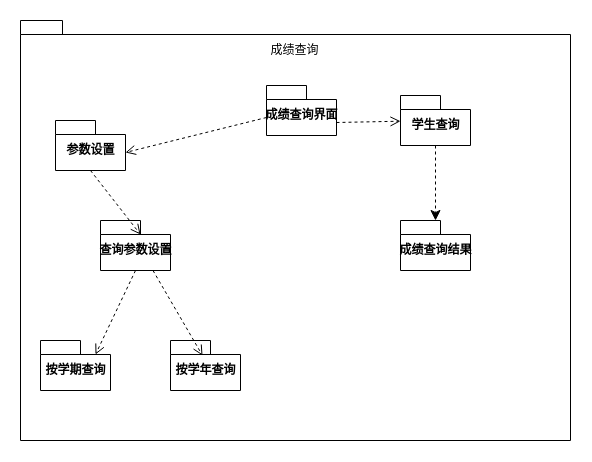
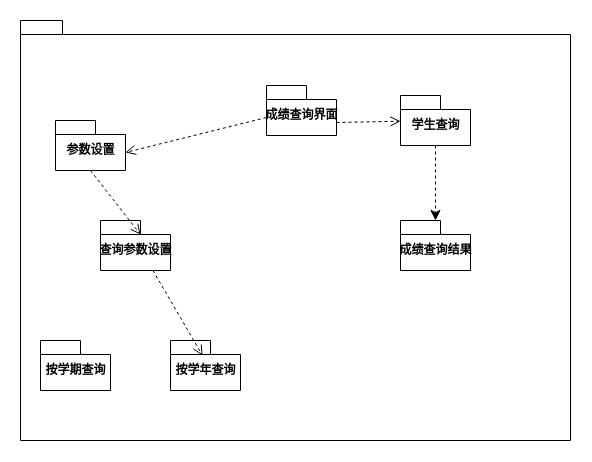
  <mxCell id="0" />
  <mxCell id="1" parent="0" />
  <mxCell id="2" value="" style="shape=folder;fontStyle=1;spacingTop=10;tabWidth=40;tabHeight=14;tabPosition=left;html=1;" vertex="1" parent="1"><mxGeometry x="20" y="20" width="550" height="420" as="geometry" /></mxCell>
  <mxCell id="3" value="成绩查询界面&lt;br&gt;" style="shape=folder;fontStyle=1;spacingTop=10;tabWidth=40;tabHeight=14;tabPosition=left;html=1;" vertex="1" parent="1"><mxGeometry x="266" y="85" width="70" height="50" as="geometry" /></mxCell>
- <mxCell id="4" value="成绩查询" style="text;html=1;strokeColor=none;fillColor=none;align=center;verticalAlign=middle;whiteSpace=wrap;rounded=0;" vertex="1" parent="1"><mxGeometry x="266" y="40" width="57" height="20" as="geometry" /></mxCell>
  <mxCell id="5" value="学生查询" style="shape=folder;fontStyle=1;spacingTop=10;tabWidth=40;tabHeight=14;tabPosition=left;html=1;" vertex="1" parent="1"><mxGeometry x="400" y="95" width="70" height="50" as="geometry" /></mxCell>
  <mxCell id="6" value="成绩查询结果" style="shape=folder;fontStyle=1;spacingTop=10;tabWidth=40;tabHeight=14;tabPosition=left;html=1;" vertex="1" parent="1"><mxGeometry x="400" y="220" width="70" height="50" as="geometry" /></mxCell>
  <mxCell id="7" value="参数设置" style="shape=folder;fontStyle=1;spacingTop=10;tabWidth=40;tabHeight=14;tabPosition=left;html=1;" vertex="1" parent="1"><mxGeometry x="55" y="120" width="70" height="50" as="geometry" /></mxCell>
  <mxCell id="8" value="" style="html=1;verticalAlign=bottom;endArrow=open;dashed=1;endSize=8;entryX=0;entryY=0;entryDx=70;entryDy=32;entryPerimeter=0;exitX=0;exitY=0;exitDx=0;exitDy=32;exitPerimeter=0;" edge="1" parent="1" source="3" target="7"><mxGeometry relative="1" as="geometry"><mxPoint x="300" y="140" as="sourcePoint" /><mxPoint x="220" y="140" as="targetPoint" /></mxGeometry></mxCell>
  <mxCell id="9" value="" style="html=1;verticalAlign=bottom;endArrow=open;dashed=1;endSize=8;" edge="1" parent="1" target="5"><mxGeometry relative="1" as="geometry"><mxPoint x="336" y="122" as="sourcePoint" /><mxPoint x="260" y="180" as="targetPoint" /></mxGeometry></mxCell>
  <mxCell id="10" value="" style="html=1;verticalAlign=bottom;endArrow=classic;dashed=1;endSize=8;exitX=0.5;exitY=1;exitDx=0;exitDy=0;exitPerimeter=0;" edge="1" parent="1" source="5" target="6"><mxGeometry relative="1" as="geometry"><mxPoint x="340" y="200" as="sourcePoint" /><mxPoint x="260" y="200" as="targetPoint" /></mxGeometry></mxCell>
  <mxCell id="11" value="查询参数设置" style="shape=folder;fontStyle=1;spacingTop=10;tabWidth=40;tabHeight=14;tabPosition=left;html=1;" vertex="1" parent="1"><mxGeometry x="100" y="220" width="70" height="50" as="geometry" /></mxCell>
  <mxCell id="12" value="按学期查询" style="shape=folder;fontStyle=1;spacingTop=10;tabWidth=40;tabHeight=14;tabPosition=left;html=1;" vertex="1" parent="1"><mxGeometry x="40" y="340" width="70" height="50" as="geometry" /></mxCell>
  <mxCell id="13" value="按学年查询" style="shape=folder;fontStyle=1;spacingTop=10;tabWidth=40;tabHeight=14;tabPosition=left;html=1;" vertex="1" parent="1"><mxGeometry x="170" y="340" width="70" height="50" as="geometry" /></mxCell>
  <mxCell id="14" value="" style="html=1;verticalAlign=bottom;endArrow=open;dashed=1;endSize=8;exitX=0.5;exitY=1;exitDx=0;exitDy=0;exitPerimeter=0;entryX=0;entryY=0;entryDx=40;entryDy=14;entryPerimeter=0;" edge="1" parent="1" source="7" target="11"><mxGeometry relative="1" as="geometry"><mxPoint x="270" y="190" as="sourcePoint" /><mxPoint x="190" y="190" as="targetPoint" /></mxGeometry></mxCell>
  <mxCell id="15" value="" style="html=1;verticalAlign=bottom;endArrow=open;dashed=1;endSize=8;entryX=0.457;entryY=0.3;entryDx=0;entryDy=0;entryPerimeter=0;exitX=0.75;exitY=1;exitDx=0;exitDy=0;exitPerimeter=0;" edge="1" parent="1" source="11" target="13"><mxGeometry y="-10" relative="1" as="geometry"><mxPoint x="360" y="270" as="sourcePoint" /><mxPoint x="280" y="270" as="targetPoint" /><mxPoint as="offset" /></mxGeometry></mxCell>
- <mxCell id="16" value="" style="html=1;verticalAlign=bottom;endArrow=open;dashed=1;endSize=8;entryX=0;entryY=0;entryDx=55;entryDy=14;entryPerimeter=0;exitX=0.5;exitY=1;exitDx=0;exitDy=0;exitPerimeter=0;" edge="1" parent="1" source="11" target="12"><mxGeometry x="0.25" y="-10" relative="1" as="geometry"><mxPoint x="130" y="300" as="sourcePoint" /><mxPoint x="50" y="300" as="targetPoint" /><Array as="points" /><mxPoint as="offset" /></mxGeometry></mxCell>
